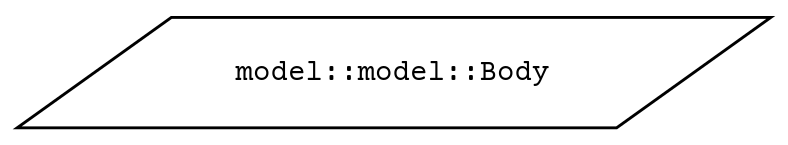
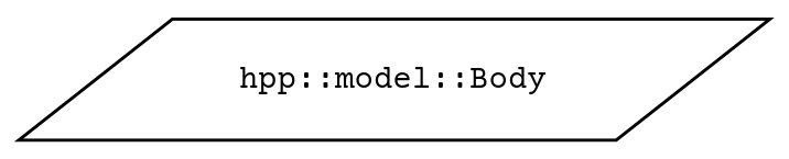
  digraph {
    rankdir=LR
    fontname="Courier Prime"
-   n1 [color=black fillcolor=white fontname="Courier Prime" fontsize=10 height=0.2 label="model::model::Body" shape=parallelogram style=filled width=0.4]
+   n1 [color=black fillcolor=white fontname="Courier Prime" fontsize=10 height=0.2 label="hpp::model::Body" shape=parallelogram style=filled width=0.4]
  }
